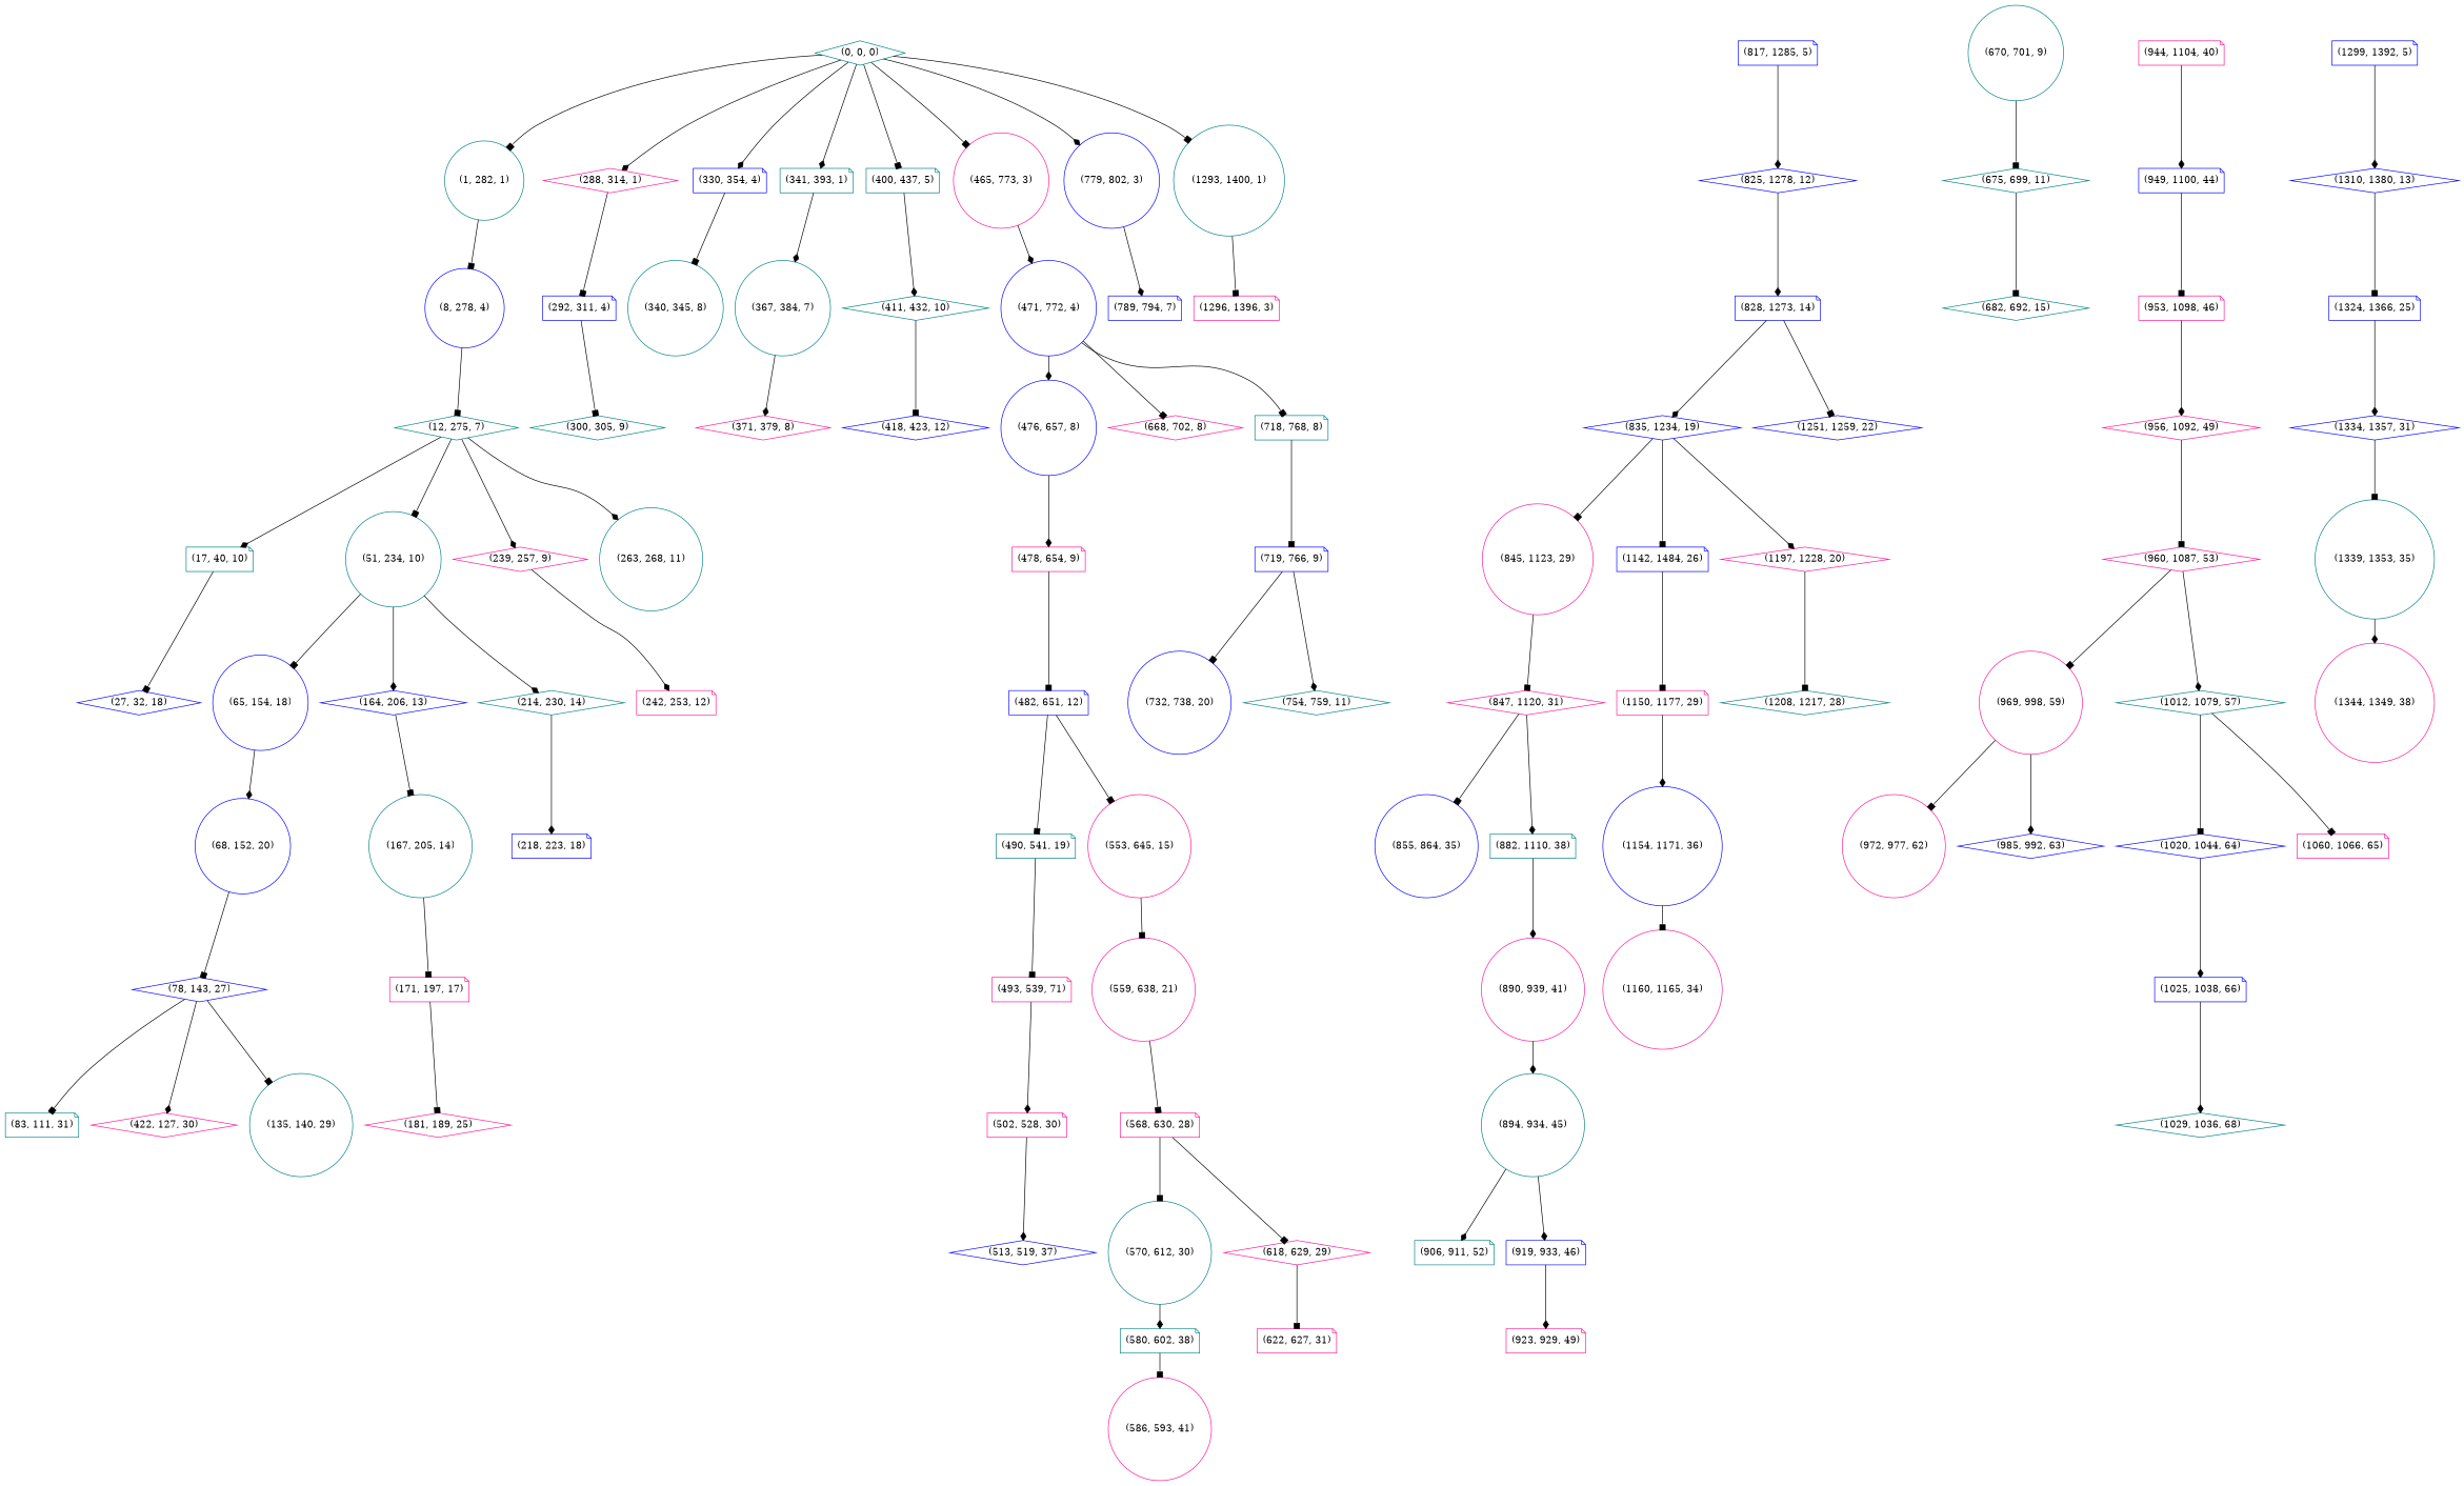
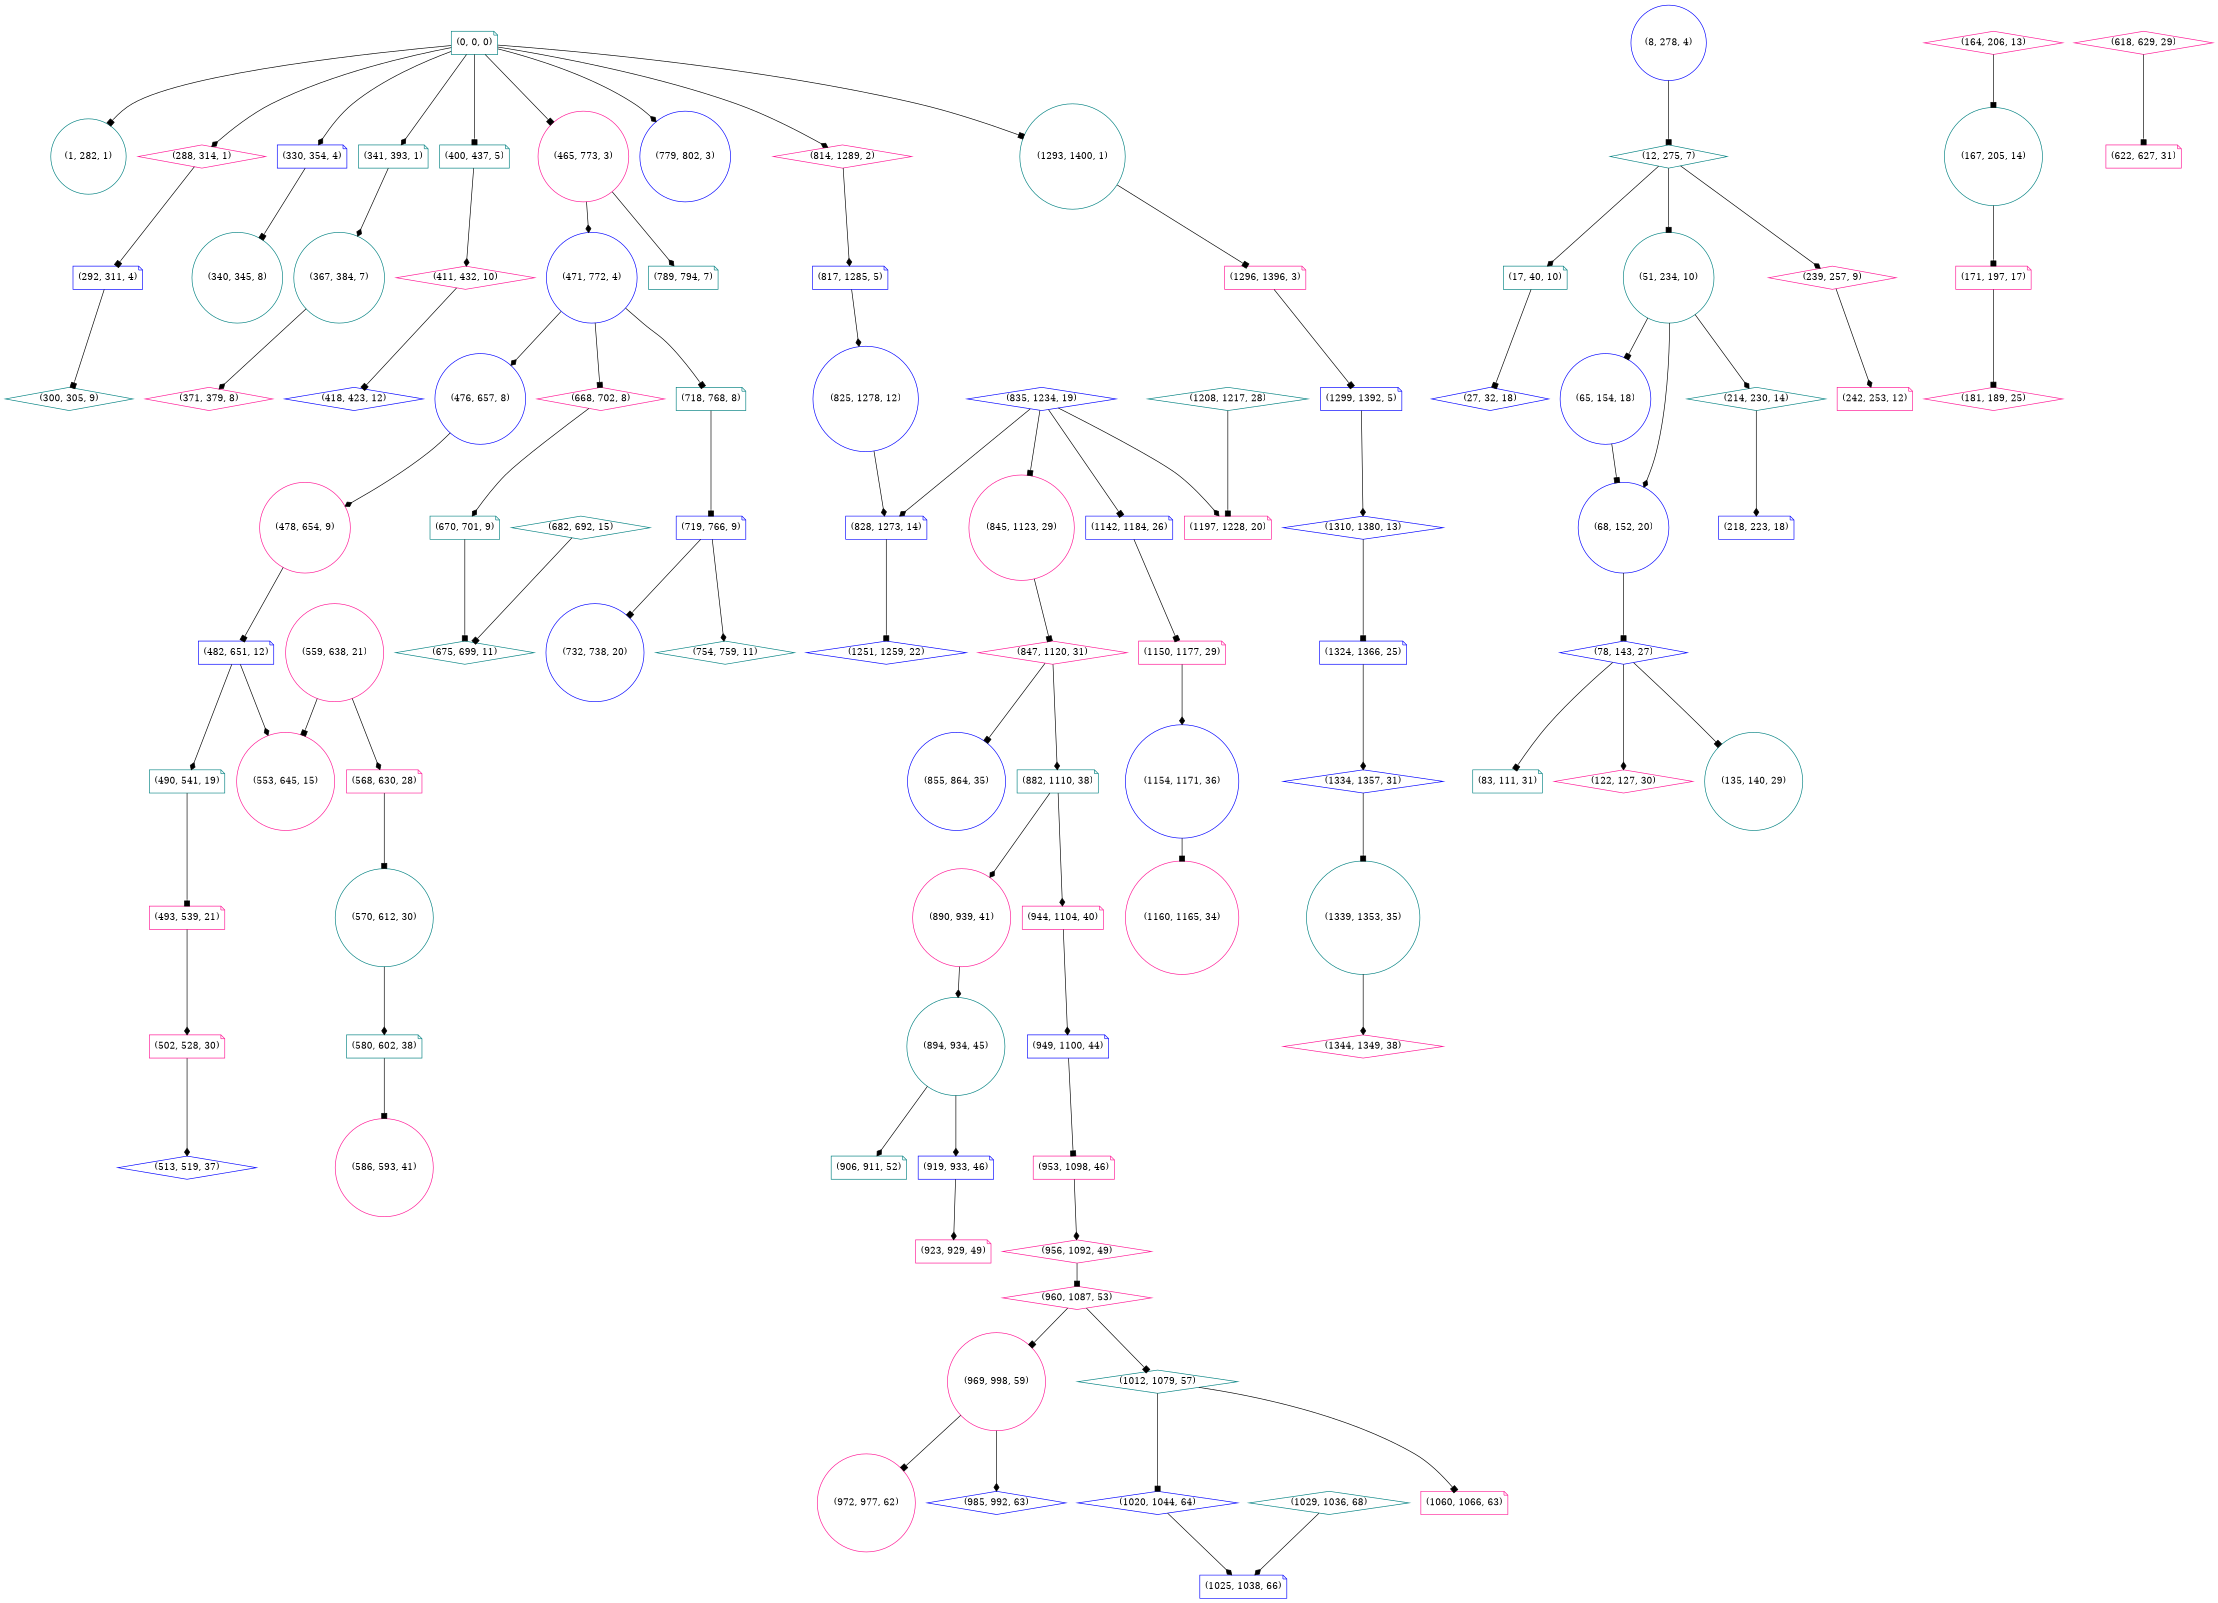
  digraph {
    node [color=deeppink shape=note]
    edge [arrowhead=box]
-   "(0, 0, 0)" [color=teal shape=diamond]
+   "(0, 0, 0)" [color=teal]
    "(1, 282, 1)" [color=teal shape=circle]
    "(288, 314, 1)" [shape=diamond]
    "(330, 354, 4)" [color=blue]
    n5 [color=teal label="(341, 393, 1)"]
    "(400, 437, 5)" [color=teal]
    "(465, 773, 3)" [shape=circle]
    "(779, 802, 3)" [color=blue shape=circle]
+   "(814, 1289, 2)" [shape=diamond]
    "(1293, 1400, 1)" [color=teal shape=circle]
    "(8, 278, 4)" [color=blue shape=circle]
    "(292, 311, 4)" [color=blue]
    "(340, 345, 8)" [color=teal shape=circle]
    "(367, 384, 7)" [color=teal shape=circle]
-   "(411, 432, 10)" [color=teal shape=diamond]
+   "(411, 432, 10)" [shape=diamond]
    "(471, 772, 4)" [color=blue shape=circle]
-   "(789, 794, 7)" [color=blue]
+   "(789, 794, 7)" [color=teal]
    "(817, 1285, 5)" [color=blue]
    "(1296, 1396, 3)"
    "(12, 275, 7)" [color=teal shape=diamond]
    "(17, 40, 10)" [color=teal]
    "(51, 234, 10)" [color=teal shape=circle]
    "(239, 257, 9)" [shape=diamond]
-   "(263, 268, 11)" [color=teal shape=circle]
    "(27, 32, 18)" [color=blue shape=diamond]
    "(65, 154, 18)" [color=blue shape=circle]
-   "(164, 206, 13)" [color=blue shape=diamond]
+   "(164, 206, 13)" [shape=diamond]
    "(214, 230, 14)" [color=teal shape=diamond]
    "(242, 253, 12)"
    "(68, 152, 20)" [color=blue shape=circle]
    "(167, 205, 14)" [color=teal shape=circle]
    "(218, 223, 18)" [color=blue]
    "(78, 143, 27)" [color=blue shape=diamond]
    "(83, 111, 31)" [color=teal]
-   "(122, 127, 30)" [shape=diamond label="(422, 127, 30)"]
+   "(122, 127, 30)" [shape=diamond]
    "(135, 140, 29)" [color=teal shape=circle]
    "(171, 197, 17)"
    "(181, 189, 25)" [shape=diamond]
    "(300, 305, 9)" [color=teal shape=diamond]
    "(371, 379, 8)" [shape=diamond]
    "(418, 423, 12)" [color=blue shape=diamond]
    "(476, 657, 8)" [color=blue shape=circle]
    "(668, 702, 8)" [shape=diamond]
    "(718, 768, 8)" [color=teal]
-   "(478, 654, 9)"
-   "(670, 701, 9)" [color=teal shape=circle]
+   "(478, 654, 9)" [shape=circle]
+   "(670, 701, 9)" [color=teal]
    "(719, 766, 9)" [color=blue]
    "(482, 651, 12)" [color=blue]
    "(490, 541, 19)" [color=teal]
    "(553, 645, 15)" [shape=circle]
-   "(493, 539, 21)" [label="(493, 539, 71)"]
+   "(493, 539, 21)"
    "(559, 638, 21)" [shape=circle]
    "(502, 528, 30)"
    "(513, 519, 37)" [color=blue shape=diamond]
    "(568, 630, 28)"
    "(570, 612, 30)" [color=teal shape=circle]
    "(618, 629, 29)" [shape=diamond]
    "(580, 602, 38)" [color=teal]
    "(622, 627, 31)"
    "(586, 593, 41)" [shape=circle]
    "(675, 699, 11)" [color=teal shape=diamond]
    "(682, 692, 15)" [color=teal shape=diamond]
    "(732, 738, 20)" [color=blue shape=circle]
    "(754, 759, 11)" [color=teal shape=diamond]
-   "(825, 1278, 12)" [color=blue shape=diamond]
+   "(825, 1278, 12)" [color=blue shape=circle]
    "(828, 1273, 14)" [color=blue]
    "(835, 1234, 19)" [color=blue shape=diamond]
    "(1251, 1259, 22)" [color=blue shape=diamond]
    "(845, 1123, 29)" [shape=circle]
-   "(1142, 1184, 26)" [color=blue label="(1142, 1484, 26)"]
-   "(1197, 1228, 20)" [shape=diamond]
+   "(1142, 1184, 26)" [color=blue]
+   "(1197, 1228, 20)"
    "(847, 1120, 31)" [shape=diamond]
    "(1150, 1177, 29)"
    "(1208, 1217, 28)" [color=teal shape=diamond]
    "(855, 864, 35)" [color=blue shape=circle]
    "(882, 1110, 38)" [color=teal]
    "(890, 939, 41)" [shape=circle]
    "(944, 1104, 40)"
    "(894, 934, 45)" [color=teal shape=circle]
    "(949, 1100, 44)" [color=blue]
    "(906, 911, 52)" [color=teal]
    "(919, 933, 46)" [color=blue]
    "(923, 929, 49)"
    "(953, 1098, 46)"
    "(956, 1092, 49)" [shape=diamond]
    "(960, 1087, 53)" [shape=diamond]
    "(969, 998, 59)" [shape=circle]
    "(1012, 1079, 57)" [color=teal shape=diamond]
    "(972, 977, 62)" [shape=circle]
    "(985, 992, 63)" [color=blue shape=diamond]
    "(1020, 1044, 64)" [color=blue shape=diamond]
-   "(1060, 1066, 65)"
+   "(1060, 1066, 65)" [label="(1060, 1066, 63)"]
    "(1025, 1038, 66)" [color=blue]
    "(1029, 1036, 68)" [color=teal shape=diamond]
    n95 [color=blue label="(1154, 1171, 36)" shape=circle]
    "(1160, 1165, 34)" [shape=circle]
    "(1299, 1392, 5)" [color=blue]
    "(1310, 1380, 13)" [color=blue shape=diamond]
    "(1324, 1366, 25)" [color=blue]
    "(1334, 1357, 31)" [color=blue shape=diamond]
    "(1339, 1353, 35)" [color=teal shape=circle]
-   "(1344, 1349, 38)" [shape=circle]
+   "(1344, 1349, 38)" [shape=diamond]
    "(0, 0, 0)" -> "(1, 282, 1)"
    "(0, 0, 0)" -> "(288, 314, 1)" [arrowhead=diamond]
    "(0, 0, 0)" -> "(330, 354, 4)" [arrowhead=diamond]
    "(0, 0, 0)" -> n5 [arrowhead=diamond]
    "(0, 0, 0)" -> "(400, 437, 5)"
    "(0, 0, 0)" -> "(465, 773, 3)"
    "(0, 0, 0)" -> "(779, 802, 3)" [arrowhead=diamond]
+   "(0, 0, 0)" -> "(814, 1289, 2)" [arrowhead=diamond]
    "(0, 0, 0)" -> "(1293, 1400, 1)"
-   "(1, 282, 1)" -> "(8, 278, 4)"
    "(288, 314, 1)" -> "(292, 311, 4)"
    "(330, 354, 4)" -> "(340, 345, 8)"
    n5 -> "(367, 384, 7)" [arrowhead=diamond]
    "(400, 437, 5)" -> "(411, 432, 10)" [arrowhead=diamond]
    "(465, 773, 3)" -> "(471, 772, 4)" [arrowhead=diamond]
-   "(779, 802, 3)" -> "(789, 794, 7)" [arrowhead=diamond]
+   "(465, 773, 3)" -> "(789, 794, 7)" [arrowhead=diamond]
+   "(814, 1289, 2)" -> "(817, 1285, 5)" [arrowhead=diamond]
    "(1293, 1400, 1)" -> "(1296, 1396, 3)"
    "(8, 278, 4)" -> "(12, 275, 7)"
    "(292, 311, 4)" -> "(300, 305, 9)"
    "(367, 384, 7)" -> "(371, 379, 8)" [arrowhead=diamond]
    "(411, 432, 10)" -> "(418, 423, 12)"
    "(471, 772, 4)" -> "(476, 657, 8)" [arrowhead=diamond]
    "(471, 772, 4)" -> "(668, 702, 8)"
    "(471, 772, 4)" -> "(718, 768, 8)"
    "(817, 1285, 5)" -> "(825, 1278, 12)" [arrowhead=diamond]
+   "(1296, 1396, 3)" -> "(1299, 1392, 5)"
    "(12, 275, 7)" -> "(17, 40, 10)" [arrowhead=diamond]
    "(12, 275, 7)" -> "(51, 234, 10)"
    "(12, 275, 7)" -> "(239, 257, 9)" [arrowhead=diamond]
-   "(12, 275, 7)" -> "(263, 268, 11)" [arrowhead=diamond]
    "(17, 40, 10)" -> "(27, 32, 18)"
    "(51, 234, 10)" -> "(65, 154, 18)"
-   "(51, 234, 10)" -> "(164, 206, 13)" [arrowhead=diamond]
+   "(51, 234, 10)" -> "(68, 152, 20)" [arrowhead=diamond]
    "(51, 234, 10)" -> "(214, 230, 14)" [arrowhead=diamond]
    "(239, 257, 9)" -> "(242, 253, 12)" [arrowhead=diamond]
-   "(65, 154, 18)" -> "(68, 152, 20)" [arrowhead=diamond]
+   "(65, 154, 18)" -> "(68, 152, 20)"
    "(164, 206, 13)" -> "(167, 205, 14)"
    "(214, 230, 14)" -> "(218, 223, 18)" [arrowhead=diamond]
    "(68, 152, 20)" -> "(78, 143, 27)"
    "(167, 205, 14)" -> "(171, 197, 17)"
    "(78, 143, 27)" -> "(83, 111, 31)"
    "(78, 143, 27)" -> "(122, 127, 30)" [arrowhead=diamond]
    "(78, 143, 27)" -> "(135, 140, 29)"
    "(171, 197, 17)" -> "(181, 189, 25)"
    "(476, 657, 8)" -> "(478, 654, 9)" [arrowhead=diamond]
+   "(668, 702, 8)" -> "(670, 701, 9)" [arrowhead=diamond]
    "(718, 768, 8)" -> "(719, 766, 9)"
    "(478, 654, 9)" -> "(482, 651, 12)"
    "(670, 701, 9)" -> "(675, 699, 11)"
    "(719, 766, 9)" -> "(732, 738, 20)"
    "(719, 766, 9)" -> "(754, 759, 11)" [arrowhead=diamond]
-   "(482, 651, 12)" -> "(490, 541, 19)"
-   "(482, 651, 12)" -> "(553, 645, 15)"
+   "(482, 651, 12)" -> "(490, 541, 19)" [arrowhead=diamond]
+   "(482, 651, 12)" -> "(553, 645, 15)" [arrowhead=diamond]
    "(490, 541, 19)" -> "(493, 539, 21)"
-   "(553, 645, 15)" -> "(559, 638, 21)"
+   "(559, 638, 21)" -> "(553, 645, 15)"
    "(493, 539, 21)" -> "(502, 528, 30)" [arrowhead=diamond]
-   "(559, 638, 21)" -> "(568, 630, 28)"
+   "(559, 638, 21)" -> "(568, 630, 28)" [arrowhead=diamond]
    "(502, 528, 30)" -> "(513, 519, 37)" [arrowhead=diamond]
    "(568, 630, 28)" -> "(570, 612, 30)"
-   "(568, 630, 28)" -> "(618, 629, 29)"
    "(570, 612, 30)" -> "(580, 602, 38)" [arrowhead=diamond]
    "(618, 629, 29)" -> "(622, 627, 31)"
    "(580, 602, 38)" -> "(586, 593, 41)"
-   "(675, 699, 11)" -> "(682, 692, 15)"
+   "(682, 692, 15)" -> "(675, 699, 11)"
    "(825, 1278, 12)" -> "(828, 1273, 14)" [arrowhead=diamond]
-   "(828, 1273, 14)" -> "(835, 1234, 19)" [arrowhead=diamond]
+   "(835, 1234, 19)" -> "(828, 1273, 14)" [arrowhead=diamond]
    "(828, 1273, 14)" -> "(1251, 1259, 22)"
    "(835, 1234, 19)" -> "(845, 1123, 29)"
    "(835, 1234, 19)" -> "(1142, 1184, 26)"
    "(835, 1234, 19)" -> "(1197, 1228, 20)" [arrowhead=diamond]
    "(845, 1123, 29)" -> "(847, 1120, 31)"
    "(1142, 1184, 26)" -> "(1150, 1177, 29)"
-   "(1197, 1228, 20)" -> "(1208, 1217, 28)"
+   "(1208, 1217, 28)" -> "(1197, 1228, 20)"
    "(847, 1120, 31)" -> "(855, 864, 35)"
    "(847, 1120, 31)" -> "(882, 1110, 38)" [arrowhead=diamond]
    "(1150, 1177, 29)" -> n95 [arrowhead=diamond]
    "(882, 1110, 38)" -> "(890, 939, 41)" [arrowhead=diamond]
+   "(882, 1110, 38)" -> "(944, 1104, 40)" [arrowhead=diamond]
    "(890, 939, 41)" -> "(894, 934, 45)" [arrowhead=diamond]
    "(944, 1104, 40)" -> "(949, 1100, 44)" [arrowhead=diamond]
    "(894, 934, 45)" -> "(906, 911, 52)" [arrowhead=diamond]
    "(894, 934, 45)" -> "(919, 933, 46)" [arrowhead=diamond]
    "(949, 1100, 44)" -> "(953, 1098, 46)"
    "(919, 933, 46)" -> "(923, 929, 49)" [arrowhead=diamond]
    "(953, 1098, 46)" -> "(956, 1092, 49)" [arrowhead=diamond]
    "(956, 1092, 49)" -> "(960, 1087, 53)"
    "(960, 1087, 53)" -> "(969, 998, 59)"
-   "(960, 1087, 53)" -> "(1012, 1079, 57)" [arrowhead=diamond]
+   "(960, 1087, 53)" -> "(1012, 1079, 57)"
    "(969, 998, 59)" -> "(972, 977, 62)"
    "(969, 998, 59)" -> "(985, 992, 63)" [arrowhead=diamond]
    "(1012, 1079, 57)" -> "(1020, 1044, 64)"
    "(1012, 1079, 57)" -> "(1060, 1066, 65)"
    "(1020, 1044, 64)" -> "(1025, 1038, 66)" [arrowhead=diamond]
-   "(1025, 1038, 66)" -> "(1029, 1036, 68)" [arrowhead=diamond]
+   "(1029, 1036, 68)" -> "(1025, 1038, 66)" [arrowhead=diamond]
    n95 -> "(1160, 1165, 34)"
    "(1299, 1392, 5)" -> "(1310, 1380, 13)" [arrowhead=diamond]
    "(1310, 1380, 13)" -> "(1324, 1366, 25)"
    "(1324, 1366, 25)" -> "(1334, 1357, 31)" [arrowhead=diamond]
    "(1334, 1357, 31)" -> "(1339, 1353, 35)"
    "(1339, 1353, 35)" -> "(1344, 1349, 38)" [arrowhead=diamond]
  }
